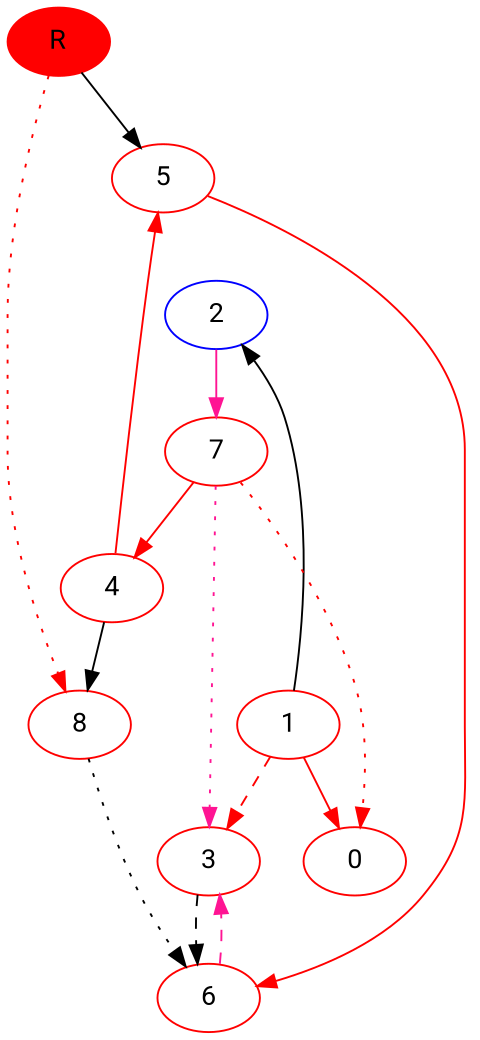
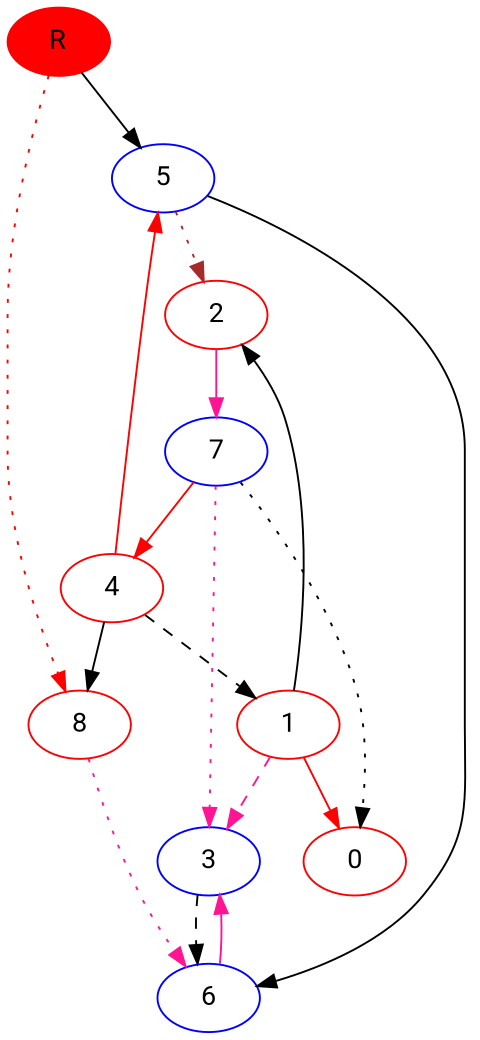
  digraph {
    fontname=Roboto
    node [color=red fontname=Roboto]
    edge [color=black fontname=Roboto style=solid]
-   3
+   3 [color=blue]
    1
    n3 [label=0]
-   2 [color=blue]
-   6
-   7
+   2
+   6 [color=blue]
+   7 [color=blue]
    4
-   5
+   5 [color=blue]
    8
    R [fillcolor="#ff0000" style=filled]
    3 -> 6 [style=dashed]
-   1 -> 3 [color=red style=dashed]
+   1 -> 3 [color=deeppink style=dashed]
    1 -> n3 [color=red]
    1 -> 2
    2 -> 7 [color=deeppink]
-   6 -> 3 [color=deeppink style=dashed]
+   6 -> 3 [color=deeppink]
    7 -> 3 [color=deeppink style=dotted]
-   7 -> n3 [color=red style=dotted]
+   7 -> n3 [style=dotted]
    7 -> 4 [color=red]
+   4 -> 1 [style=dashed]
    4 -> 5 [color=red]
    4 -> 8
-   5 -> 6 [color=red]
-   8 -> 6 [style=dotted]
+   5 -> 2 [color=brown style=dotted]
+   5 -> 6
+   8 -> 6 [color=deeppink style=dotted]
    R -> 5
    R -> 8 [color=red style=dotted]
  }
